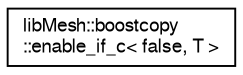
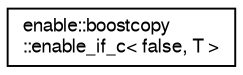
  digraph {
    rankdir=TB
-   n1 [color=black fillcolor=white fontname=FreeSans fontsize=10 height=0.2 label="libMesh::boostcopy\l::enable_if_c\< false, T \>" shape=record style=filled width=0.4]
+   n1 [color=black fillcolor=white fontname=FreeSans fontsize=10 height=0.2 label="enable::boostcopy\l::enable_if_c\< false, T \>" shape=record style=filled width=0.4]
  }
